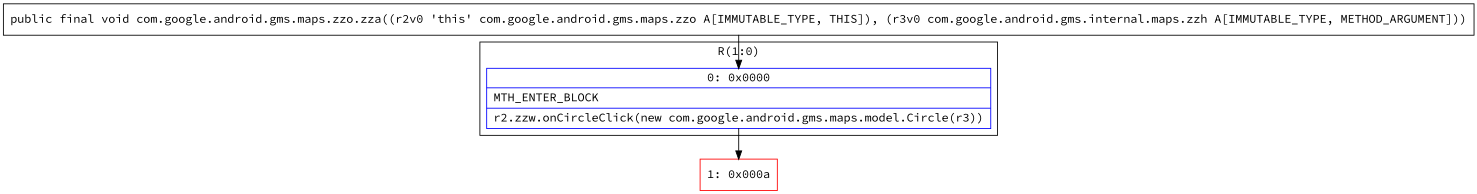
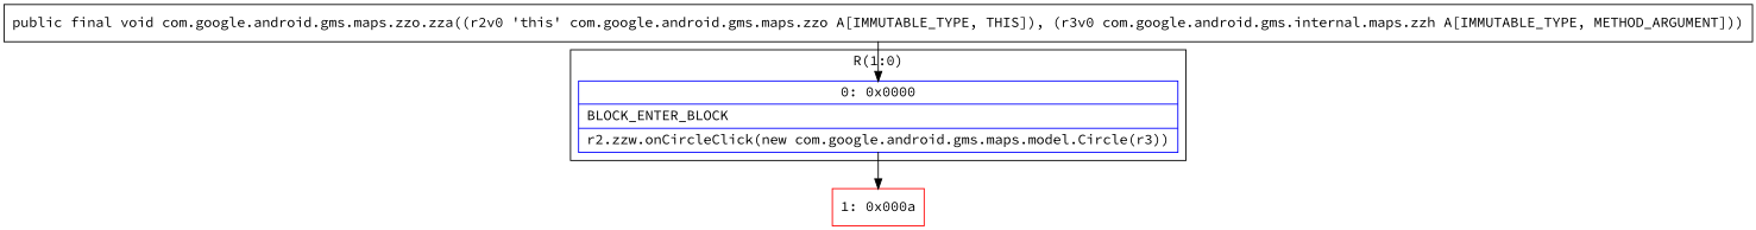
  digraph {
    fontname="Source Code Pro"
    node [shape=record fontname="Source Code Pro"]
    edge [fontname="Source Code Pro"]
-   n1 [color=blue label="{0\:\ 0x0000|MTH_ENTER_BLOCK\l|r2.zzw.onCircleClick(new com.google.android.gms.maps.model.Circle(r3))\l}"]
+   n1 [color=blue label="{0\:\ 0x0000|BLOCK_ENTER_BLOCK\l|r2.zzw.onCircleClick(new com.google.android.gms.maps.model.Circle(r3))\l}"]
    n2 [color=red label="{1\:\ 0x000a}"]
    n3 [label="{public final void com.google.android.gms.maps.zzo.zza((r2v0 'this' com.google.android.gms.maps.zzo A[IMMUTABLE_TYPE, THIS]), (r3v0 com.google.android.gms.internal.maps.zzh A[IMMUTABLE_TYPE, METHOD_ARGUMENT])) }"]
    subgraph cluster_1 {
      label="R(1:0)"
      n1
    }
    n1 -> n2
    n3 -> n1
  }
